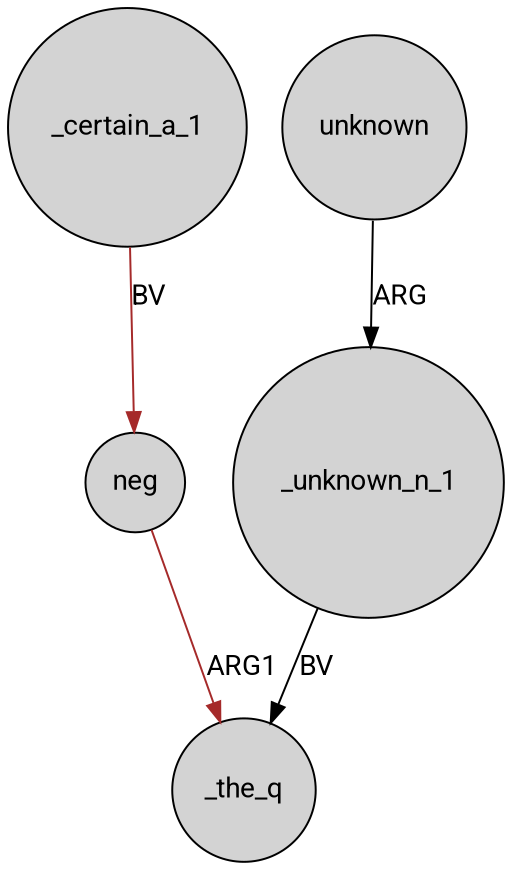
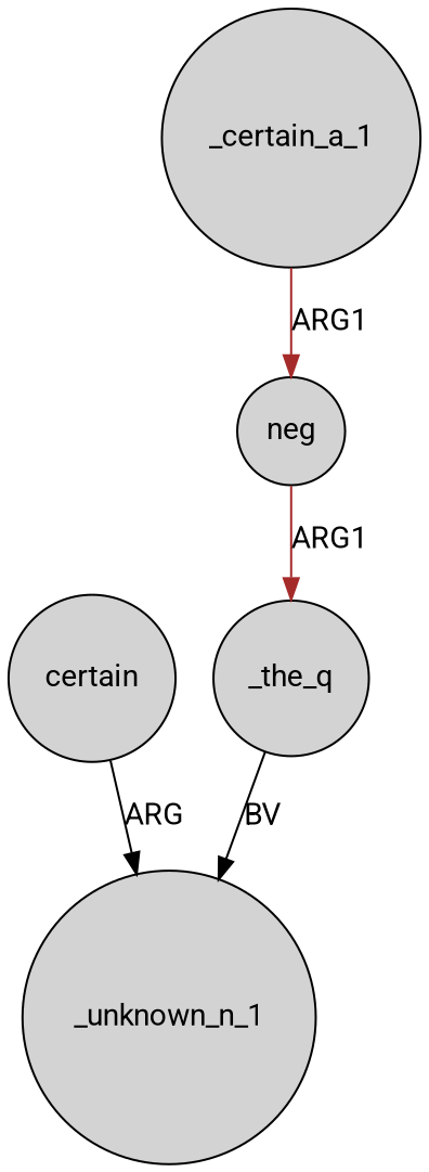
  digraph {
    fontname=Roboto
    node [fontname=Roboto shape=circle style=filled]
    edge [color=black fontname=Roboto]
    n1 [label=_unknown_n_1]
-   unknown
+   unknown [label=certain]
    _the_q
    neg
    _certain_a_1
    unknown -> n1 [label=ARG]
-   n1 -> _the_q [label=BV]
+   _the_q -> n1 [label=BV]
    neg -> _the_q [color=brown label=ARG1]
-   _certain_a_1 -> neg [color=brown label=BV]
+   _certain_a_1 -> neg [color=brown label=ARG1]
  }
